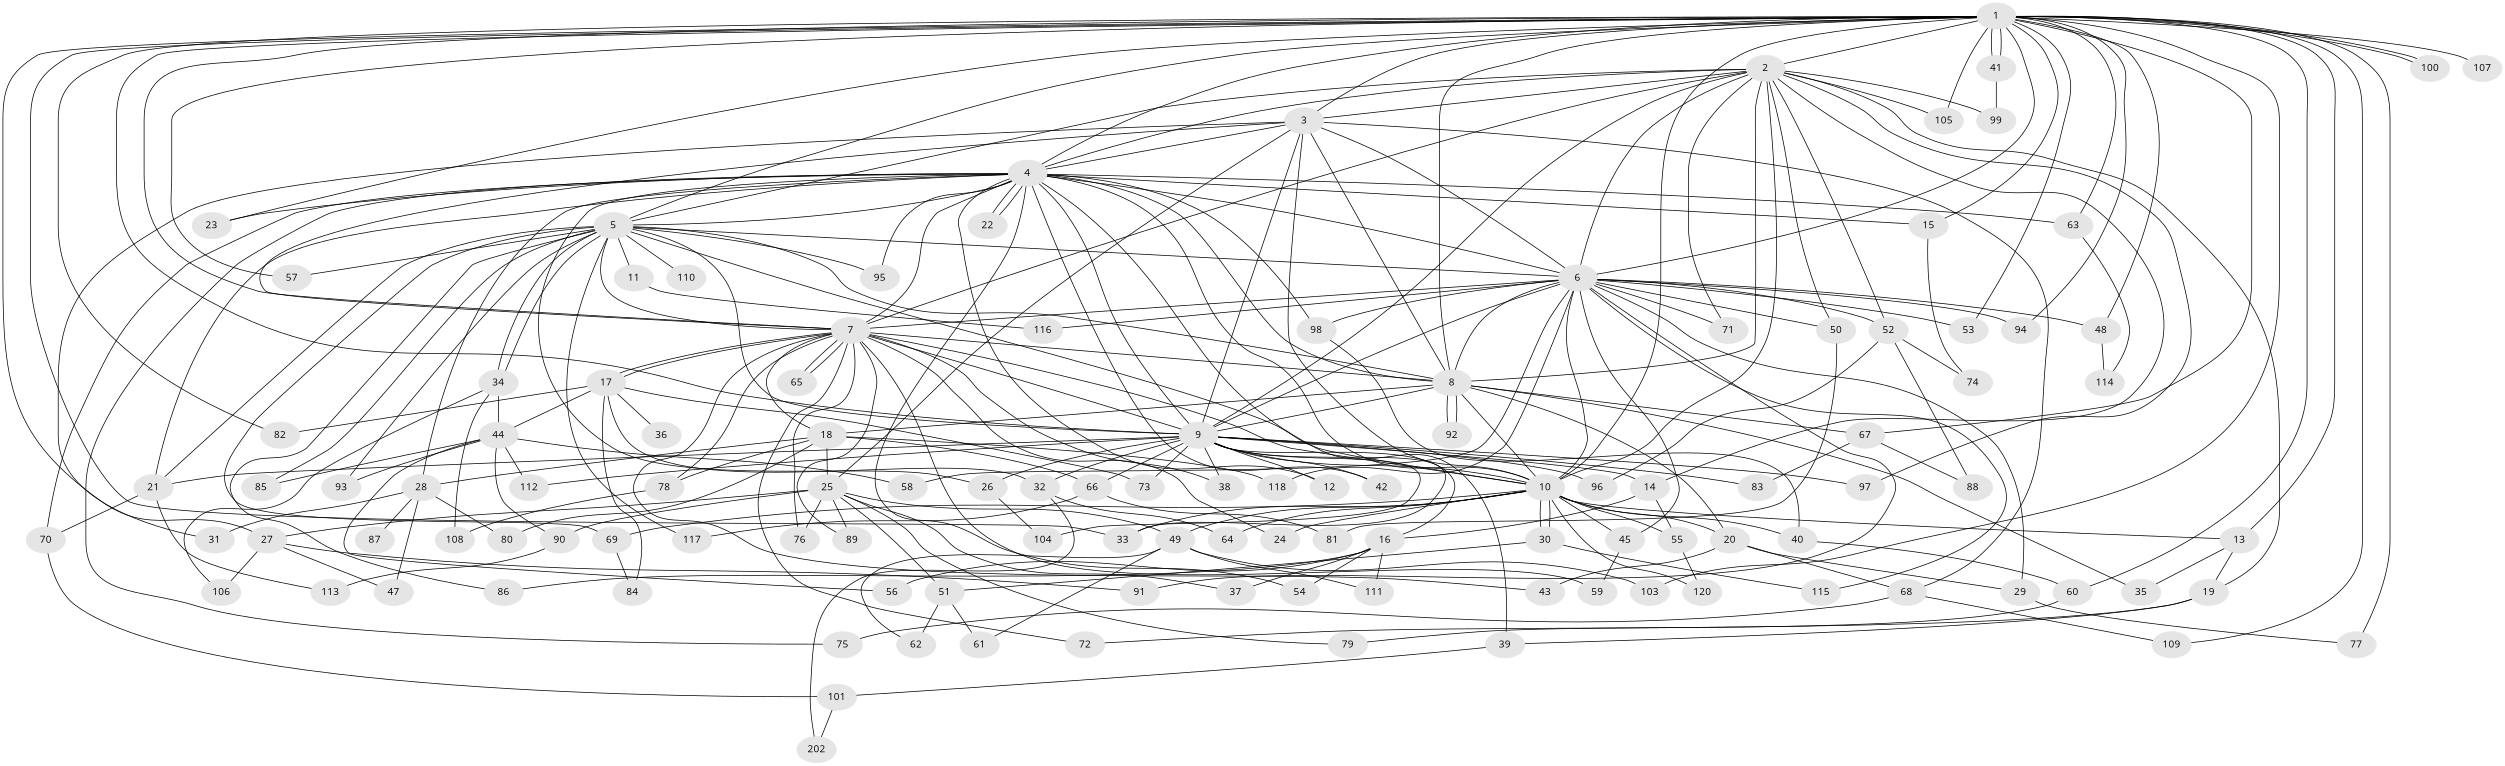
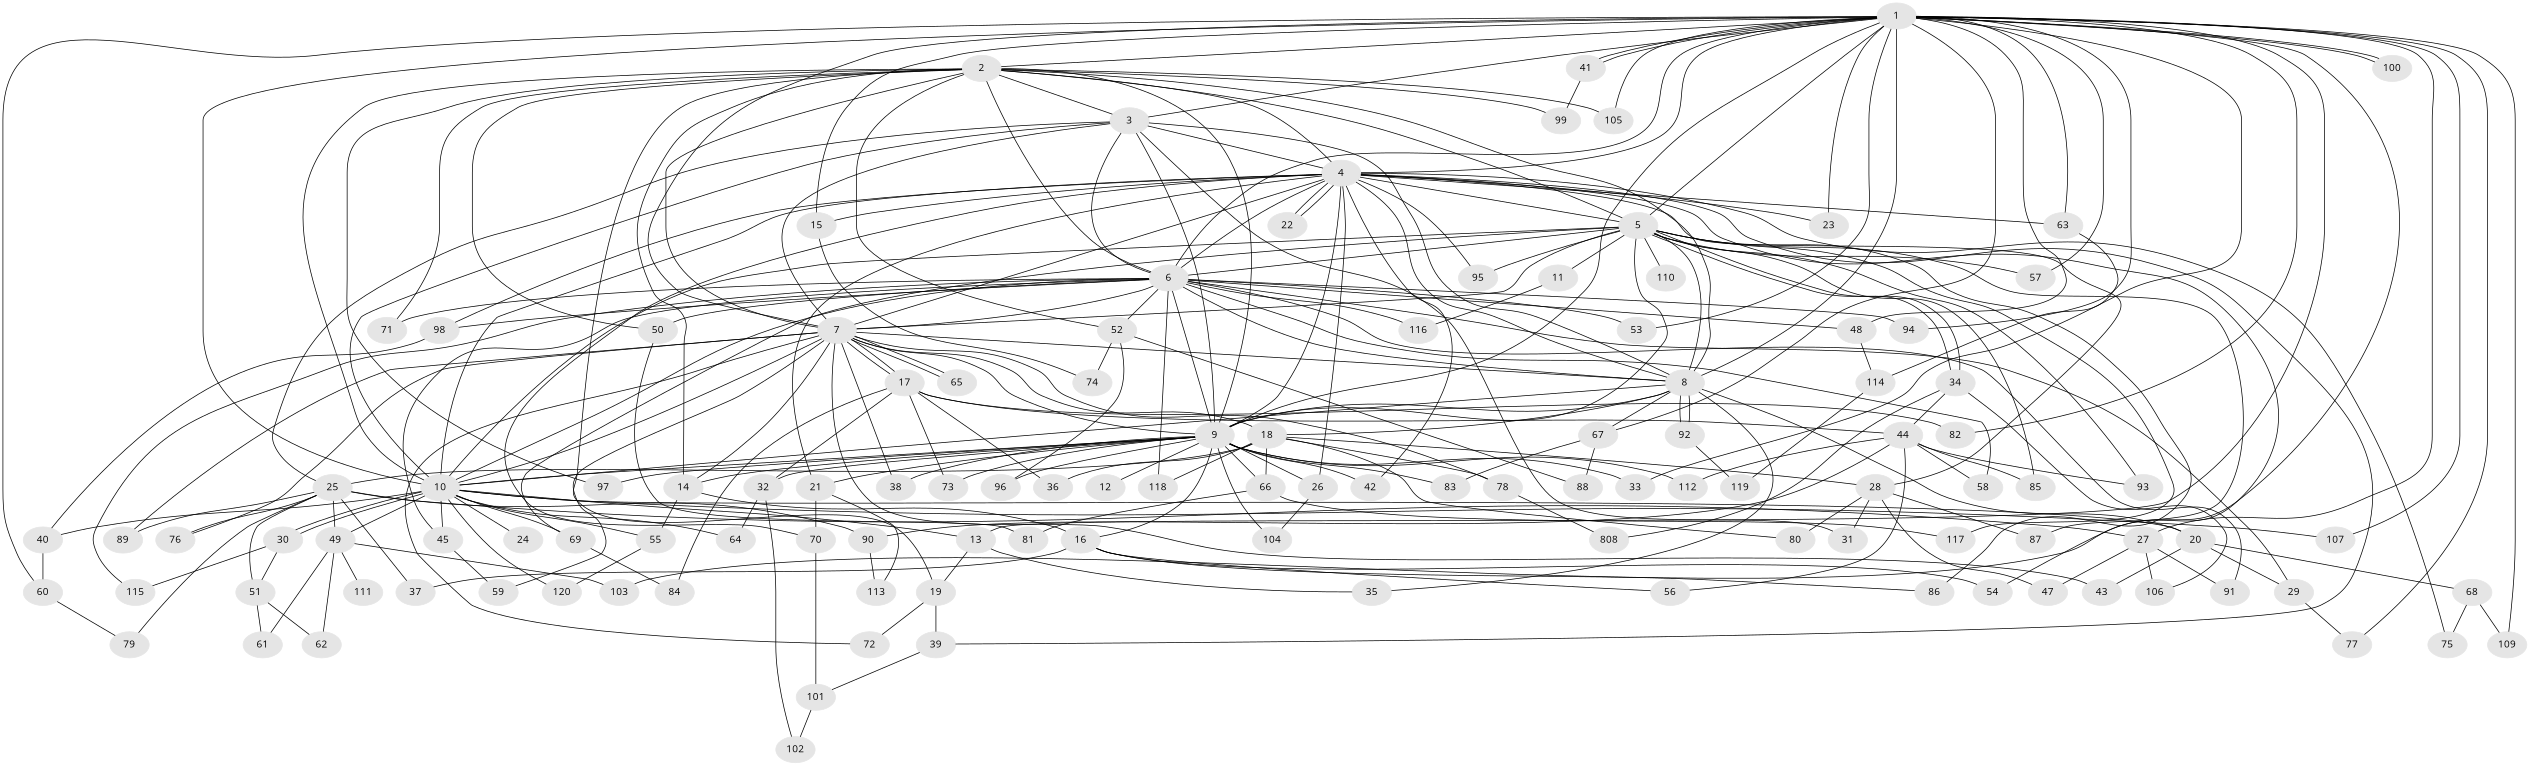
  graph {
    fontname="Open Sans"
    node [color=gray90 fontname="Open Sans" style=filled]
    edge [fontname="Open Sans"]
    1
    2
    3
    4
    5
    6
    7
    8
    9
    10
    13
    15
    23
    27
    33
    41
    48
    53
    57
    60
    63
    67
    77
    82
    94
    100
    103
    105
    107
    109
    14
    19
    50
    52
    71
    97
    99
    25
    31
    68
    12
    21
    22
    26
    28
    39
    42
    54
    70
    75
    95
    98
    11
    34
    69
    85
    86
    87
    93
    110
    117
    29
    45
    58
    91
    115
    116
    118
    17
    18
    24
    38
    43
    59
    65
    72
    76
    78
    89
    20
    35
    92
    16
    32
    66
    73
    83
    96
    104
    112
    40
    30
    49
    55
    64
    120
    74
    47
    106
    114
    79
    88
    81
    37
    51
    90
    113
    80
    101
    44
-   108
+   108 [label=808]
    84
    36
+   119
    56
    111
-   102 [label=202]
+   102
    61
    62
    1 -- 2
    1 -- 3
    1 -- 4
    1 -- 5
    1 -- 6
    1 -- 7
    1 -- 8
    1 -- 9
    1 -- 10
    1 -- 13
    1 -- 15
    1 -- 23
    1 -- 27
    1 -- 33
    1 -- 41
    1 -- 41
    1 -- 48
    1 -- 53
    1 -- 57
    1 -- 60
    1 -- 63
    1 -- 67
    1 -- 77
    1 -- 82
    1 -- 94
    1 -- 100
    1 -- 100
    1 -- 103
    1 -- 105
    1 -- 107
    1 -- 109
    2 -- 3
    2 -- 4
    2 -- 5
    2 -- 6
    2 -- 7
    2 -- 8
    2 -- 9
    2 -- 10
    2 -- 105
    2 -- 14
    2 -- 19
    2 -- 50
    2 -- 52
    2 -- 71
    2 -- 97
    2 -- 99
    3 -- 4
    3 -- 6
    3 -- 7
    3 -- 8
    3 -- 9
    3 -- 10
    3 -- 25
    3 -- 31
-   3 -- 68
    4 -- 5
    4 -- 6
    4 -- 7
    4 -- 8
    4 -- 9
    4 -- 10
    4 -- 15
    4 -- 23
    4 -- 63
-   4 -- 12
    4 -- 21
    4 -- 22
    4 -- 22
    4 -- 26
    4 -- 28
    4 -- 39
    4 -- 42
    4 -- 54
    4 -- 70
    4 -- 75
    4 -- 95
    4 -- 98
    5 -- 6
    5 -- 7
    5 -- 8
    5 -- 9
    5 -- 10
    5 -- 57
    5 -- 95
    5 -- 11
    5 -- 34
    5 -- 34
    5 -- 69
    5 -- 85
    5 -- 86
-   5 -- 21
+   5 -- 87
    5 -- 93
    5 -- 110
    5 -- 117
    6 -- 7
    6 -- 8
    6 -- 9
    6 -- 10
    6 -- 48
    6 -- 53
    6 -- 94
    6 -- 50
    6 -- 52
    6 -- 71
    6 -- 98
    6 -- 29
    6 -- 45
    6 -- 58
    6 -- 91
    6 -- 115
    6 -- 116
    6 -- 118
    7 -- 8
    7 -- 9
    7 -- 10
    7 -- 17
    7 -- 17
    7 -- 18
-   7 -- 24
+   7 -- 14
    7 -- 38
    7 -- 43
    7 -- 59
    7 -- 65
    7 -- 65
    7 -- 72
    7 -- 76
    7 -- 78
    7 -- 89
    8 -- 9
    8 -- 10
    8 -- 67
    8 -- 18
    8 -- 20
    8 -- 35
    8 -- 92
    8 -- 92
    9 -- 10
    9 -- 33
    9 -- 14
    9 -- 97
    9 -- 12
    9 -- 21
    9 -- 26
    9 -- 42
    9 -- 38
    9 -- 16
    9 -- 32
    9 -- 66
    9 -- 73
    9 -- 83
    9 -- 96
    9 -- 104
    9 -- 112
    10 -- 13
-   10 -- 33
+   10 -- 107
    10 -- 69
    10 -- 45
    10 -- 24
    10 -- 20
    10 -- 40
    10 -- 30
    10 -- 30
    10 -- 49
    10 -- 55
    10 -- 64
    10 -- 120
    13 -- 19
    13 -- 35
    15 -- 74
    27 -- 91
    27 -- 47
    27 -- 106
    41 -- 99
    48 -- 114
    60 -- 79
    63 -- 114
    67 -- 83
    67 -- 88
    14 -- 16
    14 -- 55
    19 -- 39
    19 -- 72
    50 -- 81
    52 -- 96
    52 -- 74
    52 -- 88
    25 -- 27
    25 -- 76
    25 -- 89
    25 -- 49
    25 -- 79
    25 -- 37
    25 -- 51
    25 -- 90
    68 -- 109
    68 -- 75
    21 -- 70
    21 -- 113
    26 -- 104
    28 -- 31
    28 -- 87
    28 -- 47
    28 -- 80
    39 -- 101
    70 -- 101
    98 -- 40
    11 -- 116
    34 -- 106
    34 -- 44
    34 -- 108
    69 -- 84
    29 -- 77
    45 -- 59
    17 -- 82
    17 -- 32
    17 -- 73
    17 -- 44
    17 -- 84
    17 -- 36
    18 -- 25
    18 -- 28
    18 -- 118
    18 -- 78
    18 -- 66
    18 -- 80
+   18 -- 36
    78 -- 108
    20 -- 68
    20 -- 29
    20 -- 43
+   92 -- 119
    16 -- 54
    16 -- 86
    16 -- 37
    16 -- 56
-   16 -- 111
    32 -- 64
    32 -- 102
    66 -- 117
    66 -- 81
    40 -- 60
    30 -- 115
    30 -- 51
    49 -- 103
    49 -- 111
    49 -- 61
    49 -- 62
    55 -- 120
+   114 -- 119
    51 -- 61
    51 -- 62
    90 -- 113
    101 -- 102
    44 -- 85
    44 -- 93
    44 -- 58
    44 -- 112
    44 -- 90
    44 -- 56
  }
